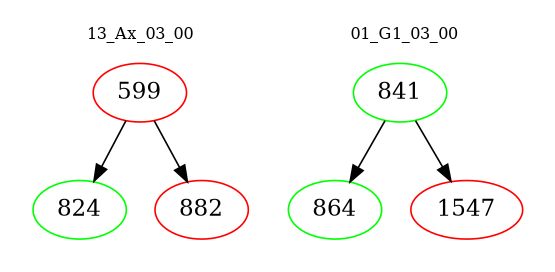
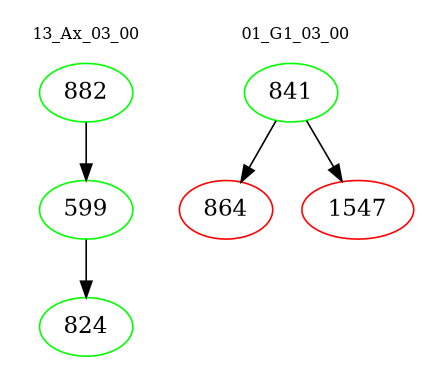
  digraph {
    node [color=green]
    edge [color=black]
-   n1 [color=red label=599]
+   n1 [label=599]
    n2 [label=824]
-   n3 [color=red label=882]
+   n3 [label=882]
    n4 [label=841]
-   n5 [label=864]
+   n5 [color=red label=864]
    n6 [color=red label=1547]
    subgraph cluster_1 {
      color=white
      fontsize=10
      label="13_Ax_03_00"
      n1
      n2
      n3
    }
    subgraph cluster_2 {
      color=white
      fontsize=10
      label="01_G1_03_00"
      n4
      n5
      n6
    }
    n1 -> n2
-   n1 -> n3
+   n3 -> n1
    n4 -> n5
    n4 -> n6
  }
